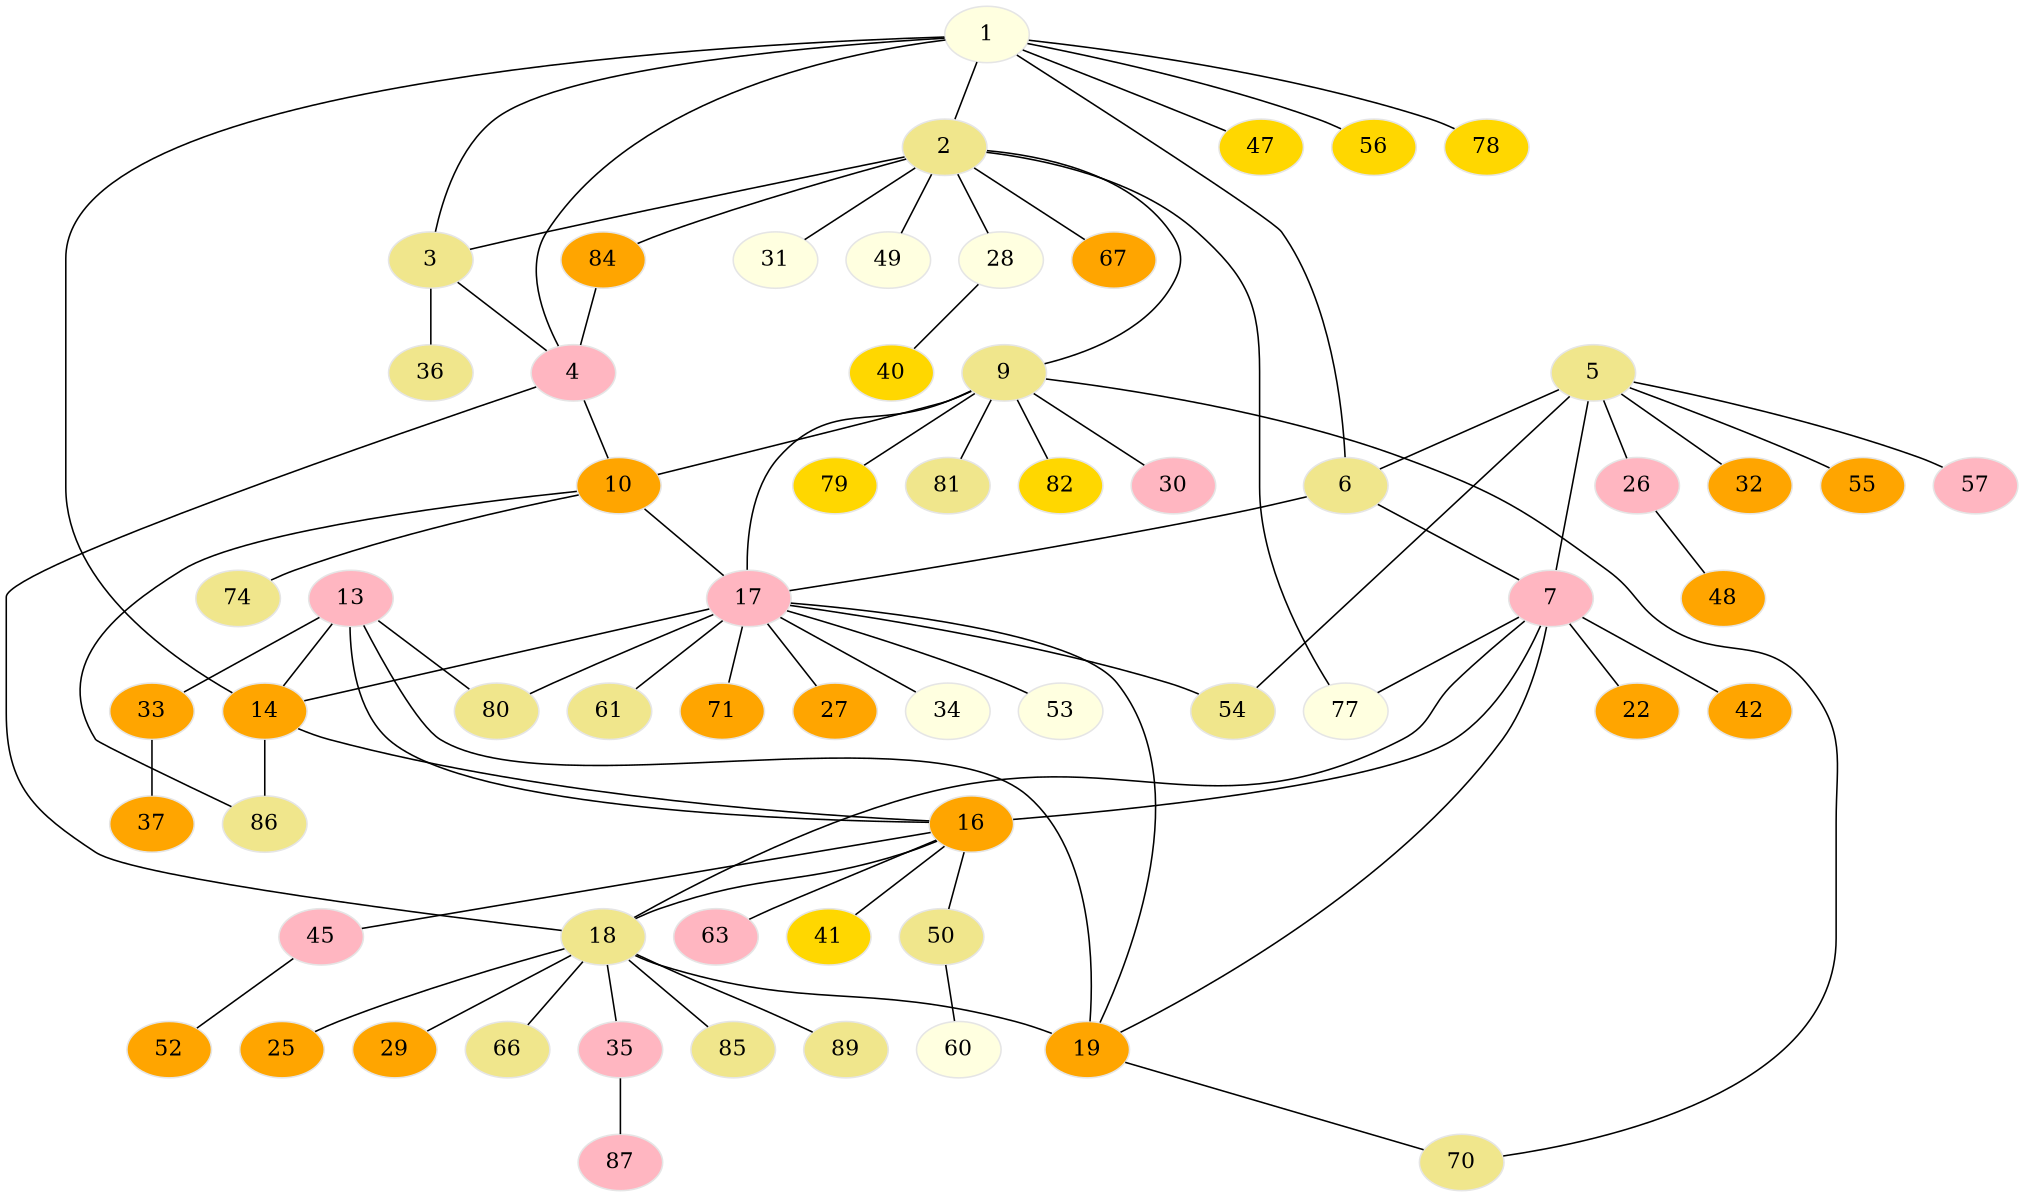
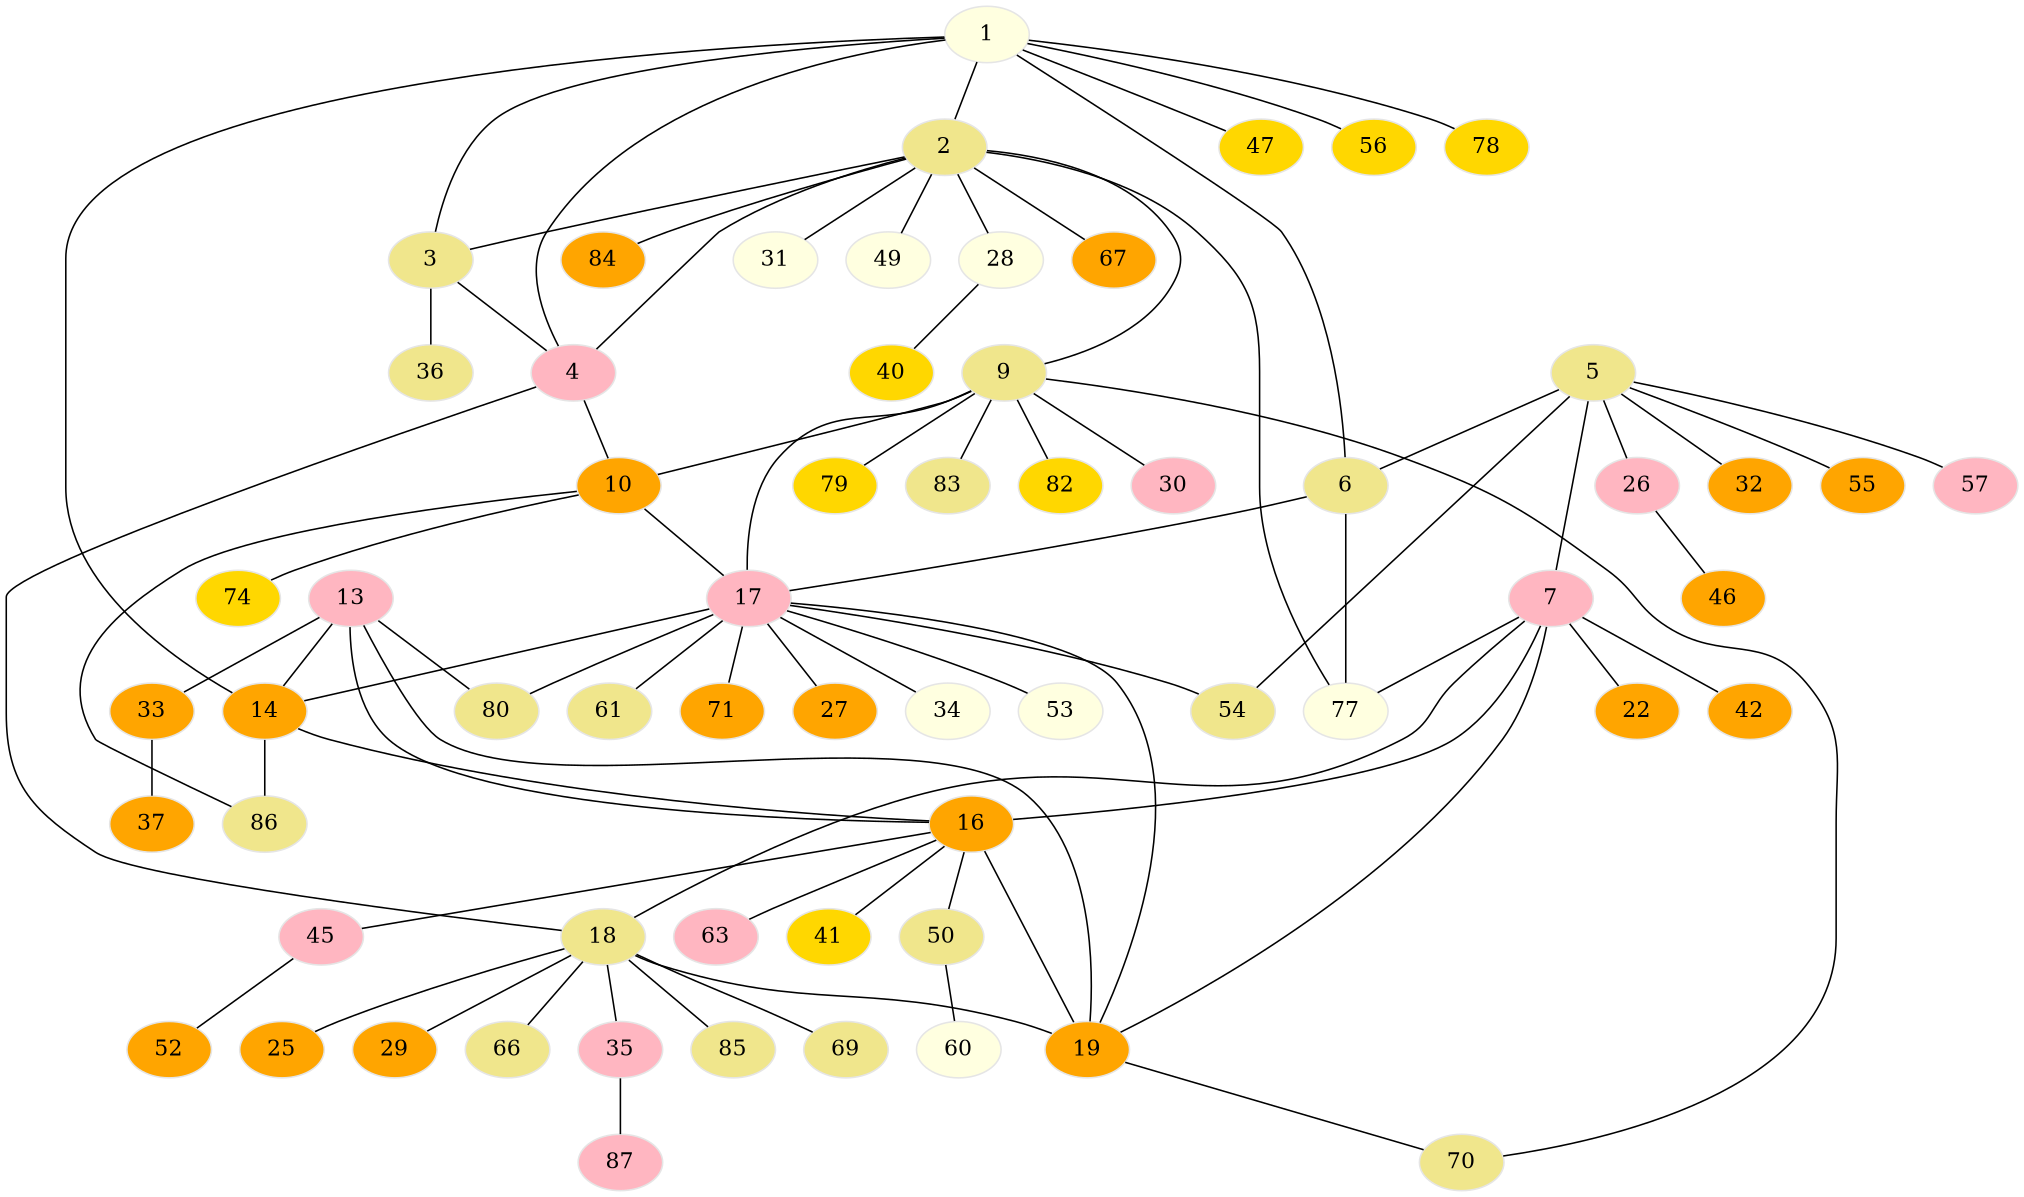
  graph {
    node [color=gray90 fillcolor=khaki style=filled]
    1 [fillcolor=lightyellow super="+24"]
    2 [super="+58"]
    3 [super="+44"]
    4 [fillcolor=lightpink super="+64"]
    6 [super="+8"]
    14 [fillcolor=orange super="+15"]
    47 [fillcolor=gold]
    56 [fillcolor=gold]
    78 [fillcolor=gold]
    9 [super="+75"]
    28 [fillcolor=lightyellow super="+88"]
    31 [fillcolor=lightyellow]
    49 [fillcolor=lightyellow]
    67 [fillcolor=orange]
    77 [fillcolor=lightyellow]
    84 [fillcolor=orange]
    36
    10 [fillcolor=orange super="+21"]
    18 [super="+20"]
    7 [fillcolor=lightpink super="+17"]
    n21 [fillcolor=lightpink label=17 super="+12"]
    16 [fillcolor=orange super="+59"]
    86
    30 [fillcolor=lightpink]
    70
    79 [fillcolor=gold]
-   81
+   81 [label=83]
    82 [fillcolor=gold]
    40 [fillcolor=gold super="+68"]
-   74
+   74 [fillcolor=gold]
    19 [fillcolor=orange super="+38"]
    25 [fillcolor=orange]
    29 [fillcolor=orange]
    35 [fillcolor=lightpink super="+51"]
    66
    85
-   89
+   89 [label=69]
    5 [super="+39"]
    26 [fillcolor=lightpink super="+62"]
    32 [fillcolor=orange]
    54
    55 [fillcolor=orange]
    57 [fillcolor=lightpink]
    22 [fillcolor=orange]
    42 [fillcolor=orange]
-   46 [fillcolor=orange label=48]
+   46 [fillcolor=orange]
    27 [fillcolor=orange]
    34 [fillcolor=lightyellow super="+43"]
    53 [fillcolor=lightyellow]
    61 [super="+76"]
    71 [fillcolor=orange]
    80 [super="+83"]
    41 [fillcolor=gold]
    45 [fillcolor=lightpink super="+65"]
    50 [super="+72"]
    63 [fillcolor=lightpink]
    13 [fillcolor=lightpink super="+23"]
    33 [fillcolor=orange]
    37 [fillcolor=orange super="+48"]
    52 [fillcolor=orange super="+73"]
    60 [fillcolor=lightyellow]
    87 [fillcolor=lightpink]
    1 -- 2
    1 -- 3
    1 -- 4
    1 -- 6
    1 -- 14
    1 -- 47
    1 -- 56
    1 -- 78
    2 -- 3
-   84 -- 4
+   2 -- 4
    2 -- 9
    2 -- 28
    2 -- 31
    2 -- 49
    2 -- 67
    2 -- 77
    2 -- 84
    3 -- 4
    3 -- 36
    4 -- 10
    4 -- 18
-   6 -- 7 [weight=2]
+   6 -- 77 [weight=2]
    6 -- n21
    14 -- 16 [weight=2]
    14 -- 86
    9 -- 10
    9 -- n21 [weight=2]
    9 -- 30
    9 -- 70
    9 -- 79
    9 -- 81
    9 -- 82
    28 -- 40
    10 -- n21 [weight=2]
    10 -- 86
    10 -- 74
    18 -- 19 [weight=2]
    18 -- 25
    18 -- 29
    18 -- 35
    18 -- 66
    18 -- 85
    18 -- 89
    7 -- 77
    7 -- 18 [weight=2]
    7 -- 16
    7 -- 19
    7 -- 22 [weight=2]
    7 -- 42
    n21 -- 14
    n21 -- 19
    n21 -- 54
    n21 -- 27
    n21 -- 34
    n21 -- 53
    n21 -- 61
    n21 -- 71
    n21 -- 80
-   16 -- 18
+   16 -- 19
    16 -- 41
    16 -- 45
    16 -- 50
    16 -- 63
    19 -- 70
    35 -- 87
    5 -- 6 [weight=2]
    5 -- 7
    5 -- 26
    5 -- 32
    5 -- 54
    5 -- 55
    5 -- 57
    26 -- 46
    45 -- 52
    50 -- 60
    13 -- 14 [weight=2]
    13 -- 16
    13 -- 19
    13 -- 80
    13 -- 33
    33 -- 37
  }
